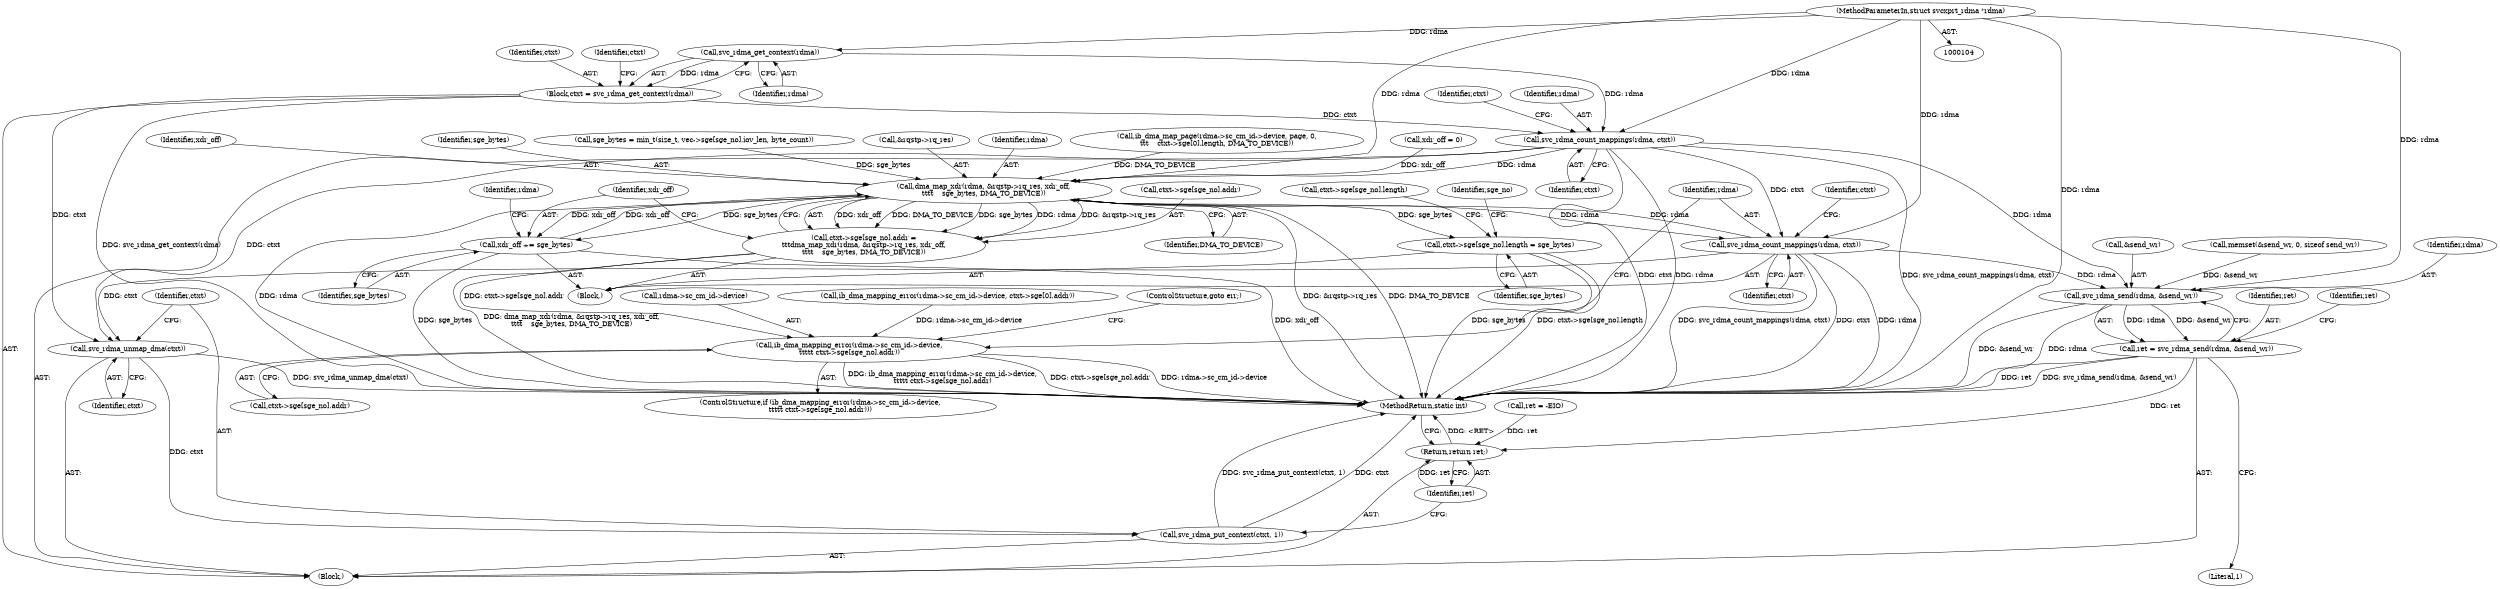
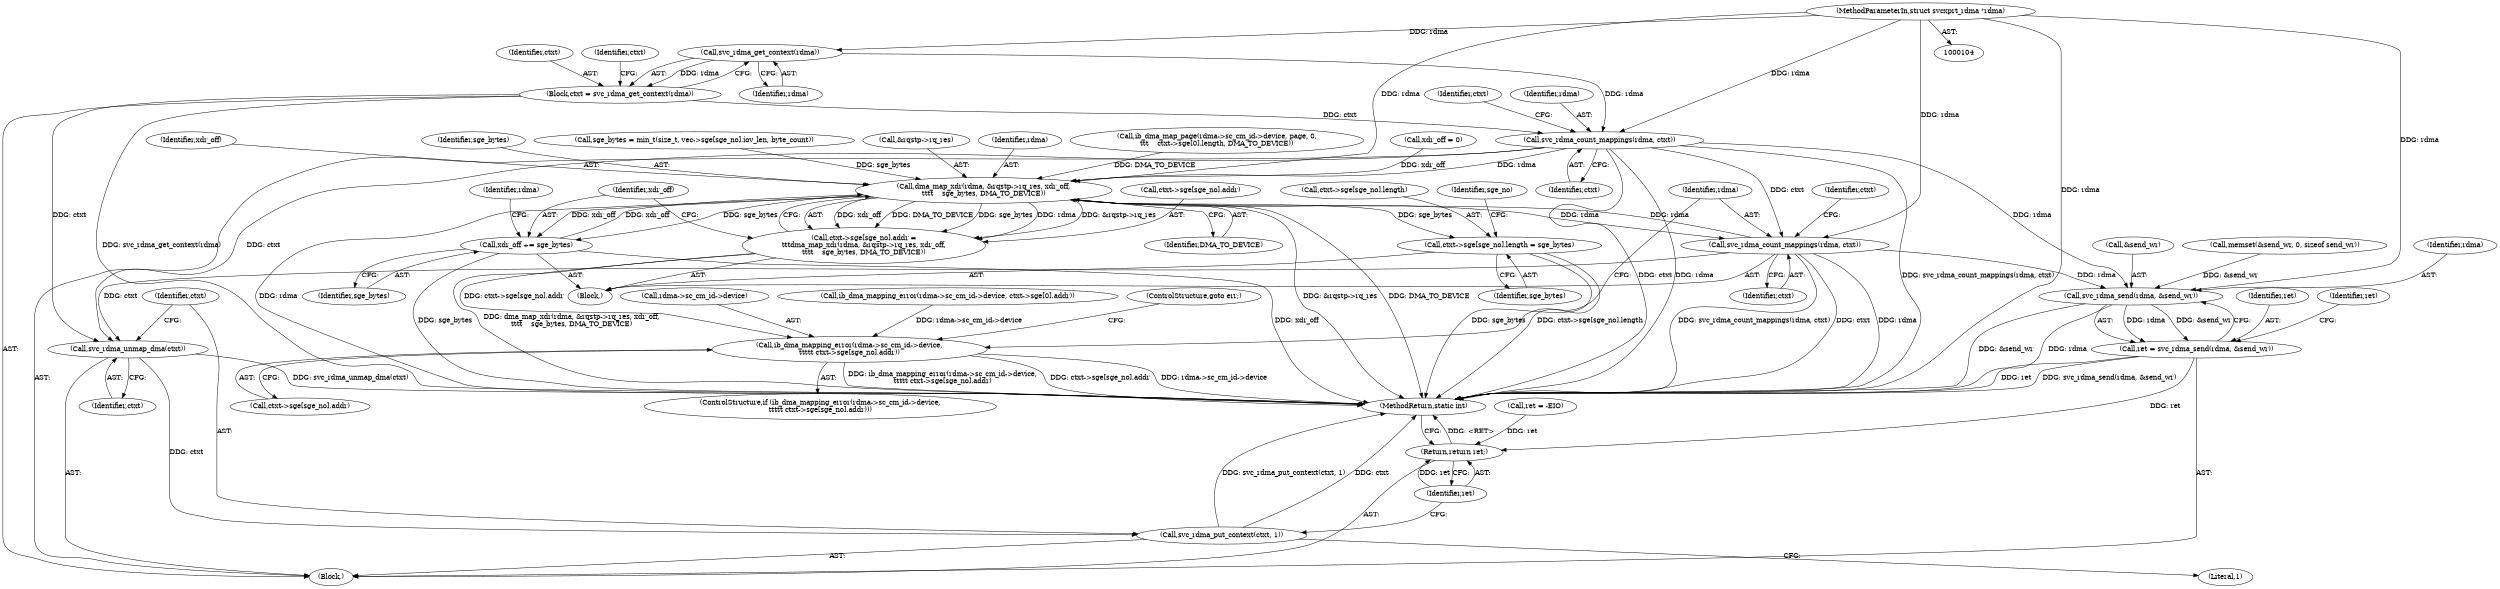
  digraph {
    n1 [label="(Call,svc_rdma_get_context(rdma))"]
    n2 [label="(Block,ctxt = svc_rdma_get_context(rdma))"]
    n3 [label="(Call,svc_rdma_count_mappings(rdma, ctxt))"]
    n4 [label="(Identifier,rdma)"]
    n5 [label="(MethodReturn,static int)"]
    n6 [label="(Call,svc_rdma_unmap_dma(ctxt))"]
    n7 [label="(Block,)"]
    n8 [label="(Call,dma_map_xdr(rdma, &rqstp->rq_res, xdr_off,\n\t\t\t\t    sge_bytes, DMA_TO_DEVICE))"]
    n9 [label="(Call,svc_rdma_count_mappings(rdma, ctxt))"]
    n10 [label="(Call,svc_rdma_send(rdma, &send_wr))"]
    n11 [label="(Identifier,ctxt)"]
    n12 [label="(Return,return ret;)"]
    n13 [label="(MethodParameterIn,struct svcxprt_rdma *rdma)"]
    1000104
    n15 [label="(Call,ctxt->sge[sge_no].addr =\n\t\t\tdma_map_xdr(rdma, &rqstp->rq_res, xdr_off,\n\t\t\t\t    sge_bytes, DMA_TO_DEVICE))"]
    n16 [label="(Call,xdr_off += sge_bytes)"]
    n17 [label="(Call,ctxt->sge[sge_no].length = sge_bytes)"]
    n18 [label="(Identifier,DMA_TO_DEVICE)"]
    n19 [label="(Block,)"]
    n20 [label="(Identifier,ctxt)"]
    n21 [label="(Call,ret = svc_rdma_send(rdma, &send_wr))"]
    n22 [label="(Call,svc_rdma_put_context(ctxt, 1))"]
    n23 [label="(Identifier,ctxt)"]
    n24 [label="(Call,ib_dma_mapping_error(rdma->sc_cm_id->device,\n\t\t\t\t\t ctxt->sge[sge_no].addr))"]
    n25 [label="(Identifier,sge_bytes)"]
    n26 [label="(Identifier,sge_bytes)"]
    n27 [label="(ControlStructure,if (ib_dma_mapping_error(rdma->sc_cm_id->device,\n\t\t\t\t\t ctxt->sge[sge_no].addr)))"]
    n28 [label="(Call,ctxt->sge[sge_no].addr)"]
    n29 [label="(Call,&send_wr)"]
    n30 [label="(Identifier,ret)"]
    n31 [label="(Literal,1)"]
    n32 [label="(Call,xdr_off = 0)"]
    n33 [label="(Identifier,rdma)"]
    n34 [label="(Identifier,xdr_off)"]
    n35 [label="(Identifier,rdma)"]
    n36 [label="(Call,ctxt->sge[sge_no].addr)"]
    n37 [label="(Identifier,sge_bytes)"]
    n38 [label="(Identifier,rdma)"]
    n39 [label="(Identifier,xdr_off)"]
    n40 [label="(Call,sge_bytes = min_t(size_t, vec->sge[sge_no].iov_len, byte_count))"]
    n41 [label="(Identifier,ret)"]
    n42 [label="(Identifier,ctxt)"]
    n43 [label="(Call,&rqstp->rq_res)"]
    n44 [label="(Identifier,ctxt)"]
    n45 [label="(Identifier,ret)"]
    n46 [label="(Identifier,ctxt)"]
    n47 [label="(Call,memset(&send_wr, 0, sizeof send_wr))"]
    n48 [label="(Identifier,ctxt)"]
    n49 [label="(ControlStructure,goto err;)"]
    n50 [label="(Call,ctxt->sge[sge_no].length)"]
    n51 [label="(Identifier,sge_no)"]
    n52 [label="(Call,rdma->sc_cm_id->device)"]
    n53 [label="(Call,ib_dma_mapping_error(rdma->sc_cm_id->device, ctxt->sge[0].addr))"]
    n54 [label="(Identifier,rdma)"]
    n55 [label="(Identifier,rdma)"]
    n56 [label="(Identifier,ctxt)"]
    n57 [label="(Call,ib_dma_map_page(rdma->sc_cm_id->device, page, 0,\n\t\t\t    ctxt->sge[0].length, DMA_TO_DEVICE))"]
    n58 [label="(Call,ret = -EIO)"]
    n1 -> n2 [label="AST: "]
    n1 -> n2 [label="DDG: rdma"]
    n1 -> n3 [label="DDG: rdma"]
    n1 -> n4 [label="CFG: "]
    n2 -> n1 [label="CFG: "]
    n2 -> n3 [label="DDG: ctxt"]
    n2 -> n5 [label="DDG: svc_rdma_get_context(rdma)"]
    n2 -> n6 [label="DDG: ctxt"]
    n2 -> n7 [label="AST: "]
    n3 -> n5 [label="DDG: svc_rdma_count_mappings(rdma, ctxt)"]
    n3 -> n5 [label="DDG: ctxt"]
    n3 -> n5 [label="DDG: rdma"]
    n3 -> n6 [label="DDG: ctxt"]
    n3 -> n7 [label="AST: "]
    n3 -> n8 [label="DDG: rdma"]
    n3 -> n9 [label="DDG: ctxt"]
    n3 -> n10 [label="DDG: rdma"]
    n3 -> n11 [label="CFG: "]
    n4 -> n1 [label="AST: "]
    n5 -> n12 [label="CFG: "]
    n6 -> n5 [label="DDG: svc_rdma_unmap_dma(ctxt)"]
    n6 -> n7 [label="AST: "]
    n6 -> n22 [label="DDG: ctxt"]
    n6 -> n23 [label="CFG: "]
    n8 -> n5 [label="DDG: rdma"]
    n8 -> n5 [label="DDG: &rqstp->rq_res"]
    n8 -> n5 [label="DDG: DMA_TO_DEVICE"]
    n8 -> n9 [label="DDG: rdma"]
    n8 -> n15 [label="AST: "]
    n8 -> n15 [label="DDG: xdr_off"]
    n8 -> n15 [label="DDG: DMA_TO_DEVICE"]
    n8 -> n15 [label="DDG: sge_bytes"]
    n8 -> n15 [label="DDG: rdma"]
    n8 -> n15 [label="DDG: &rqstp->rq_res"]
    n8 -> n16 [label="DDG: sge_bytes"]
    n8 -> n16 [label="DDG: xdr_off"]
    n8 -> n17 [label="DDG: sge_bytes"]
    n8 -> n18 [label="CFG: "]
    n9 -> n5 [label="DDG: rdma"]
    n9 -> n5 [label="DDG: svc_rdma_count_mappings(rdma, ctxt)"]
    n9 -> n5 [label="DDG: ctxt"]
    n9 -> n6 [label="DDG: ctxt"]
    n9 -> n8 [label="DDG: rdma"]
    n9 -> n10 [label="DDG: rdma"]
    n9 -> n19 [label="AST: "]
    n9 -> n20 [label="CFG: "]
    n10 -> n5 [label="DDG: &send_wr"]
    n10 -> n5 [label="DDG: rdma"]
    n10 -> n21 [label="AST: "]
    n10 -> n21 [label="DDG: rdma"]
    n10 -> n21 [label="DDG: &send_wr"]
    n11 -> n3 [label="AST: "]
    n12 -> n5 [label="DDG: <RET>"]
    n12 -> n7 [label="AST: "]
    n12 -> n30 [label="CFG: "]
    n13 -> n1 [label="DDG: rdma"]
    n13 -> n3 [label="DDG: rdma"]
    n13 -> n5 [label="DDG: rdma"]
    n13 -> n8 [label="DDG: rdma"]
    n13 -> n9 [label="DDG: rdma"]
    n13 -> n10 [label="DDG: rdma"]
    n13 -> 1000104 [label="AST: "]
    n15 -> n5 [label="DDG: dma_map_xdr(rdma, &rqstp->rq_res, xdr_off,\n\t\t\t\t    sge_bytes, DMA_TO_DEVICE)"]
    n15 -> n8 [label="CFG: "]
    n15 -> n19 [label="AST: "]
    n15 -> n24 [label="DDG: ctxt->sge[sge_no].addr"]
    n16 -> n5 [label="DDG: sge_bytes"]
    n16 -> n5 [label="DDG: xdr_off"]
    n16 -> n8 [label="DDG: xdr_off"]
    n16 -> n19 [label="AST: "]
    n16 -> n25 [label="CFG: "]
    n17 -> n5 [label="DDG: sge_bytes"]
    n17 -> n5 [label="DDG: ctxt->sge[sge_no].length"]
    n17 -> n19 [label="AST: "]
    n17 -> n26 [label="CFG: "]
    n18 -> n8 [label="AST: "]
    n20 -> n9 [label="AST: "]
    n21 -> n5 [label="DDG: ret"]
    n21 -> n5 [label="DDG: svc_rdma_send(rdma, &send_wr)"]
    n21 -> n7 [label="AST: "]
    n21 -> n10 [label="CFG: "]
    n21 -> n12 [label="DDG: ret"]
    n22 -> n5 [label="DDG: svc_rdma_put_context(ctxt, 1)"]
    n22 -> n5 [label="DDG: ctxt"]
    n22 -> n7 [label="AST: "]
-   n21 -> n31 [label="CFG: "]
+   n22 -> n31 [label="CFG: "]
    n23 -> n6 [label="AST: "]
    n24 -> n5 [label="DDG: ctxt->sge[sge_no].addr"]
    n24 -> n5 [label="DDG: rdma->sc_cm_id->device"]
    n24 -> n5 [label="DDG: ib_dma_mapping_error(rdma->sc_cm_id->device,\n\t\t\t\t\t ctxt->sge[sge_no].addr)"]
    n24 -> n27 [label="AST: "]
    n24 -> n28 [label="CFG: "]
    n25 -> n16 [label="AST: "]
    n26 -> n17 [label="AST: "]
    n28 -> n24 [label="AST: "]
    n29 -> n10 [label="AST: "]
    n30 -> n12 [label="AST: "]
    n30 -> n12 [label="DDG: ret"]
    n30 -> n22 [label="CFG: "]
    n32 -> n8 [label="DDG: xdr_off"]
    n33 -> n16 [label="CFG: "]
    n34 -> n8 [label="AST: "]
    n35 -> n3 [label="AST: "]
    n36 -> n15 [label="AST: "]
    n37 -> n8 [label="AST: "]
    n38 -> n9 [label="AST: "]
    n38 -> n24 [label="CFG: "]
    n39 -> n15 [label="CFG: "]
    n39 -> n16 [label="AST: "]
    n40 -> n8 [label="DDG: sge_bytes"]
    n41 -> n21 [label="CFG: "]
    n42 -> n2 [label="AST: "]
    n43 -> n8 [label="AST: "]
    n44 -> n9 [label="CFG: "]
    n45 -> n21 [label="AST: "]
    n46 -> n3 [label="CFG: "]
    n47 -> n10 [label="DDG: &send_wr"]
    n48 -> n6 [label="CFG: "]
    n48 -> n22 [label="AST: "]
    n49 -> n24 [label="CFG: "]
-   n50 -> n17 [label="CFG: "]
+   n50 -> n17 [label="AST: "]
    n51 -> n17 [label="CFG: "]
    n52 -> n24 [label="AST: "]
    n53 -> n24 [label="DDG: rdma->sc_cm_id->device"]
    n54 -> n10 [label="AST: "]
    n55 -> n8 [label="AST: "]
    n56 -> n2 [label="CFG: "]
    n57 -> n8 [label="DDG: DMA_TO_DEVICE"]
    n58 -> n12 [label="DDG: ret"]
  }
